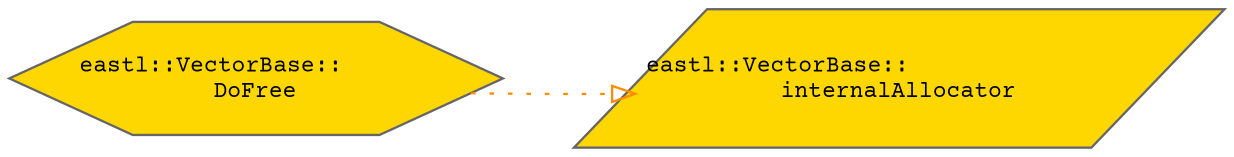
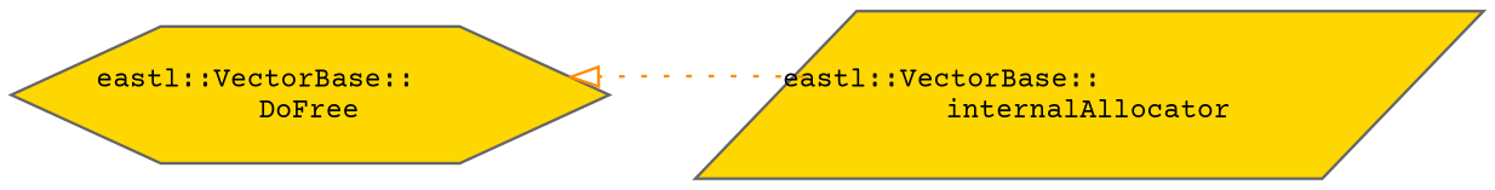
  digraph {
    rankdir=LR
    fontname="Courier Prime"
    node [fillcolor=gold fontname="Courier Prime" fontsize=10 style=filled]
    n1 [color=gray40 fontcolor=black height=0.2 label="eastl::VectorBase::\lDoFree" shape=hexagon width=0.4]
    n2 [color=grey40 height=0.2 label="eastl::VectorBase::\linternalAllocator" shape=parallelogram width=0.4]
-   n1 -> n2 [color=darkorange fontname="Courier Prime" fontsize=10 labelfontname=Helvetica labelfontsize=10 style=dotted arrowhead=onormal]
+   n2 -> n1 [color=darkorange fontname="Courier Prime" fontsize=10 labelfontname=Helvetica labelfontsize=10 style=dotted arrowhead=onormal]
  }
